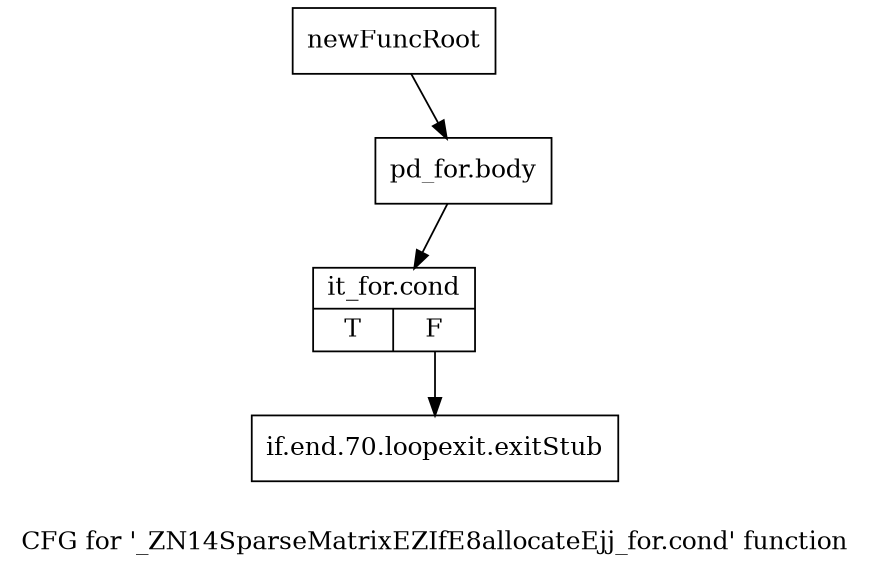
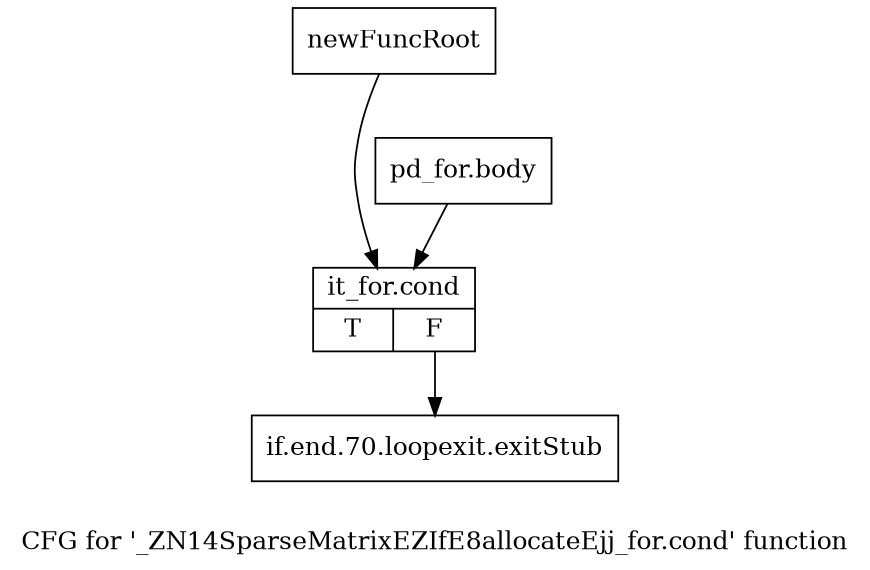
  digraph {
    label="CFG for '_ZN14SparseMatrixEZIfE8allocateEjj_for.cond' function"
    node [shape=record]
    n1 [label="{newFuncRoot}"]
    n2 [label="{it_for.cond|{<s0>T|<s1>F}}"]
    n3 [label="{if.end.70.loopexit.exitStub}"]
    n4 [label="{pd_for.body}"]
-   n1 -> n4
+   n1 -> n2
    n2 -> n3 [tailport=s1]
    n4 -> n2
  }
